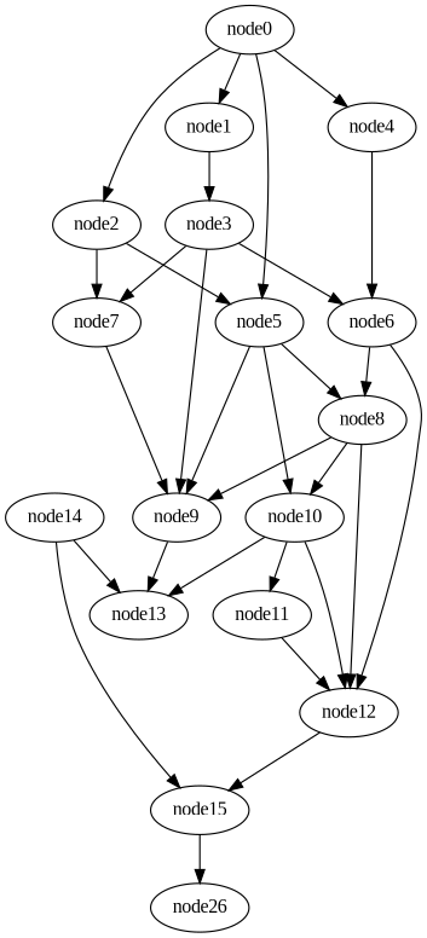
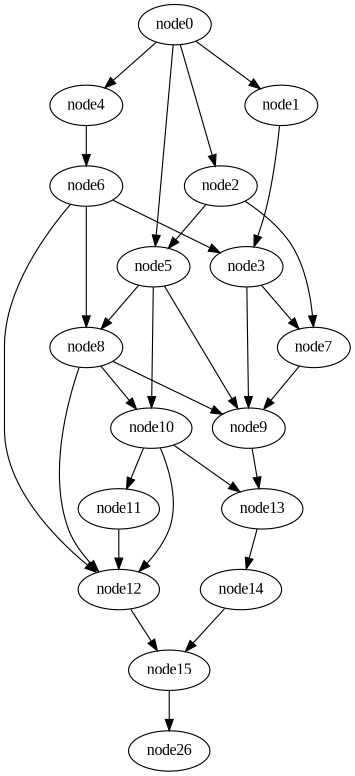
  digraph {
    fontname="Liberation Serif"
    node [fontname="Liberation Serif"]
    edge [fontname="Liberation Serif"]
    n1 [label=node26]
    node15
    node14
    node13
    node12
    node11
    node10
    node9
    node8
    node7
    node6
    node5
    node4
    node3
    node2
    node1
    node0
    node15 -> n1
    node14 -> node15
-   node14 -> node13
+   node13 -> node14
    node12 -> node15
    node11 -> node12
    node10 -> node13
    node10 -> node12
    node10 -> node11
    node9 -> node13
    node8 -> node12
    node8 -> node10
    node8 -> node9
    node7 -> node9
    node6 -> node12
    node6 -> node8
    node5 -> node10
    node5 -> node9
    node5 -> node8
    node4 -> node6
    node3 -> node9
    node3 -> node7
-   node3 -> node6
+   node6 -> node3
    node2 -> node7
    node2 -> node5
    node1 -> node3
    node0 -> node5
    node0 -> node4
    node0 -> node2
    node0 -> node1
  }
